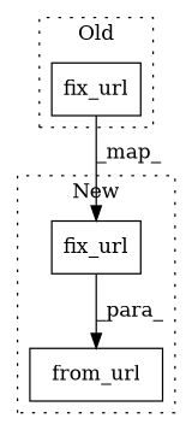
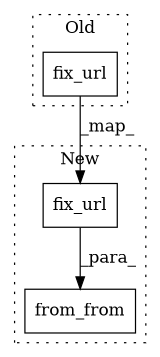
  digraph {
    node [a=32 l="8,1" shape=box]
    n1 [label=fix_url s="724,735"]
-   n2 [l="9,1" label=from_url s="715,736"]
+   n2 [l="9,1" label=from_from s="715,736"]
    n3 [label=fix_url s="684,695"]
    subgraph cluster_1 {
      label=New
      style=dotted
      n1
      n2
    }
    subgraph cluster_2 {
      label=Old
      style=dotted
      n3
    }
    n1 -> n2 [label=_para_]
    n3 -> n1 [label=_map_]
  }
